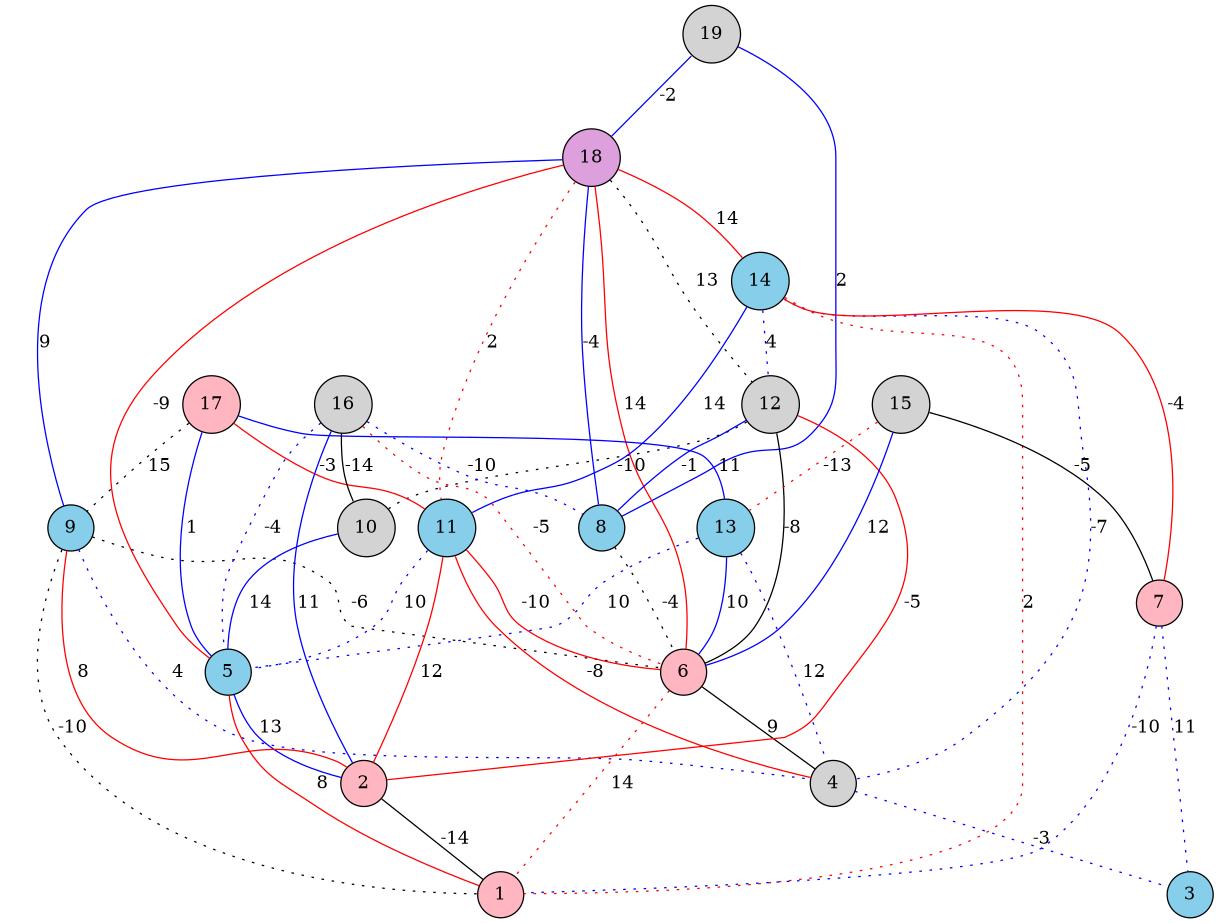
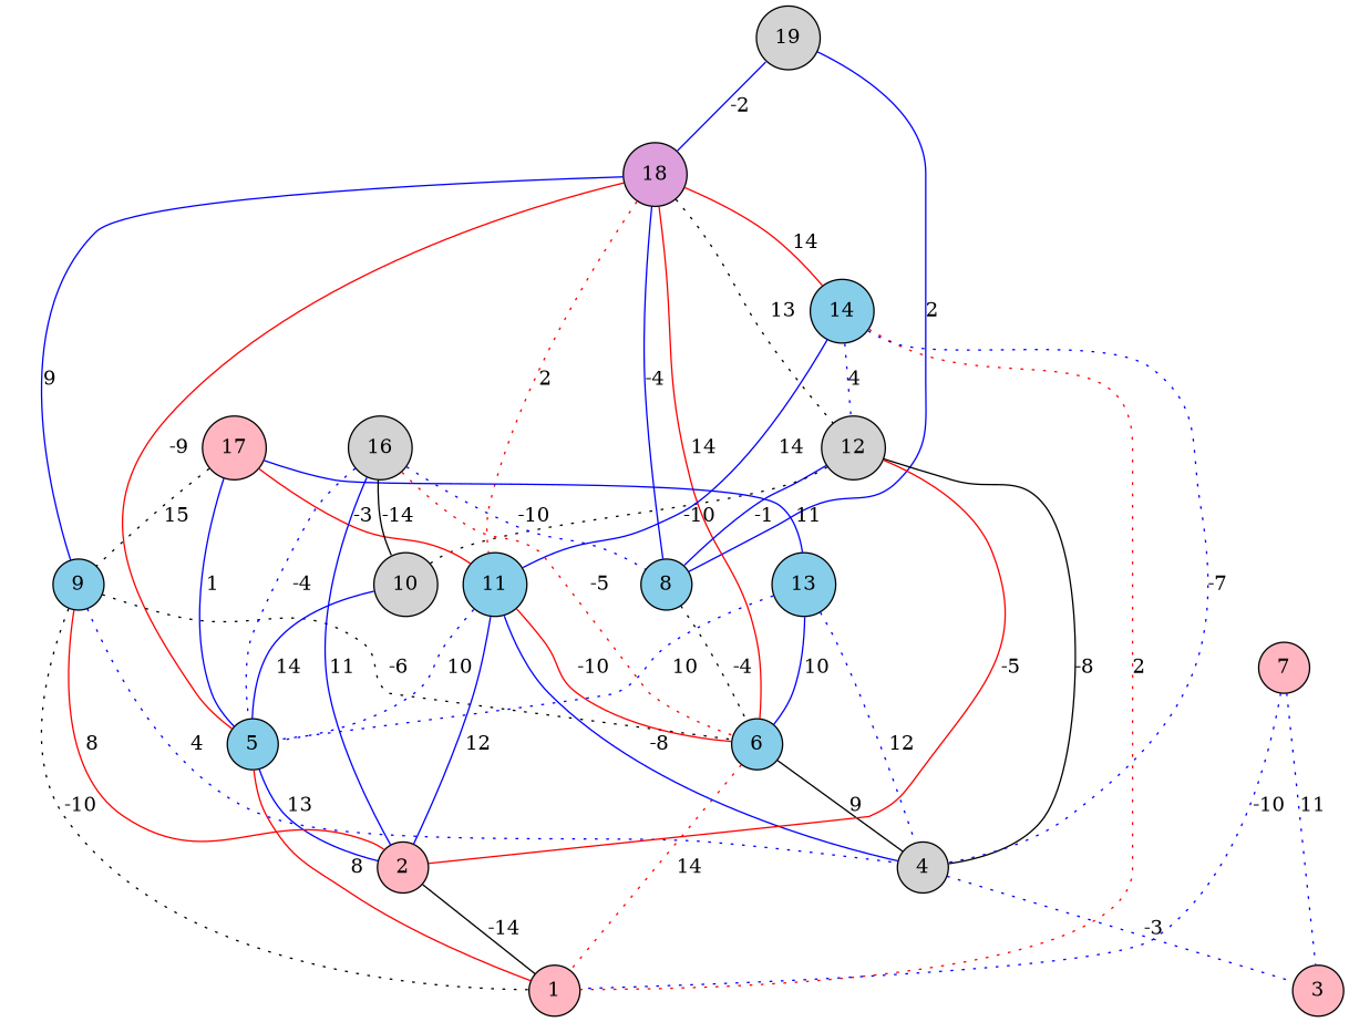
  graph {
    fontname="Helvetica,Arial,sans-serif"
    node [fillcolor=lightgrey shape=circle style=filled]
    edge [color=blue style=solid]
    19
    8 [fillcolor=skyblue]
    18 [fillcolor=plum]
-   6 [fillcolor=lightpink]
+   6 [fillcolor=skyblue]
    5 [fillcolor=skyblue]
    9 [fillcolor=skyblue]
    11 [fillcolor=skyblue]
    12
    14 [fillcolor=skyblue]
    1 [fillcolor=lightpink]
    4
    2 [fillcolor=lightpink]
    10
    7 [fillcolor=lightpink]
-   3 [fillcolor=skyblue]
+   3 [fillcolor=lightpink]
    17 [fillcolor=lightpink]
    13 [fillcolor=skyblue]
    16
-   15
    19 -- 8 [label=2]
    19 -- 18 [label=-2]
    8 -- 6 [color=black label=-4 style=dotted]
    18 -- 8 [label=-4]
    18 -- 6 [color=red label=14]
    18 -- 5 [color=red label=-9]
    18 -- 9 [label=9]
    18 -- 11 [color=red label=2 style=dotted]
    18 -- 12 [color=black label=13 style=dotted]
    18 -- 14 [color=red label=14]
    6 -- 1 [color=red label=14 style=dotted]
    6 -- 4 [color=black label=9]
    5 -- 1 [color=red label=8]
    5 -- 2 [label=13]
    9 -- 6 [color=black label=-6 style=dotted]
    9 -- 1 [color=black label=-10 style=dotted]
    9 -- 4 [label=4 style=dotted]
    9 -- 2 [color=red label=8]
    11 -- 6 [color=red label=-10]
    11 -- 5 [label=10 style=dotted]
-   11 -- 4 [color=red label=-8]
-   11 -- 2 [color=red label=12]
+   11 -- 4 [label=-8]
+   11 -- 2 [label=12]
    12 -- 8 [label=-1]
-   12 -- 6 [color=black label=-8]
+   12 -- 4 [color=black label=-8]
    12 -- 2 [color=red label=-5]
    12 -- 10 [color=black label=-10 style=dotted]
    14 -- 11 [label=14]
    14 -- 12 [label=4 style=dotted]
    14 -- 1 [color=red label=2 style=dotted]
    14 -- 4 [label=-7 style=dotted]
-   14 -- 7 [color=red label=-4]
    4 -- 3 [label=-3 style=dotted]
    2 -- 1 [color=black label=-14]
    10 -- 5 [label=14]
    7 -- 1 [label=-10 style=dotted]
    7 -- 3 [label=11 style=dotted]
    17 -- 5 [label=1]
    17 -- 9 [color=black label=15 style=dotted]
    17 -- 11 [color=red label=-3]
    17 -- 13 [label=11]
    13 -- 6 [label=10]
    13 -- 5 [label=10 style=dotted]
    13 -- 4 [label=12 style=dotted]
    16 -- 8 [label=-10 style=dotted]
    16 -- 6 [color=red label=-5 style=dotted]
    16 -- 5 [label=-4 style=dotted]
    16 -- 2 [label=11]
    16 -- 10 [color=black label=-14]
-   15 -- 6 [label=12]
-   15 -- 7 [color=black label=-5]
-   15 -- 13 [color=red label=-13 style=dotted]
  }
